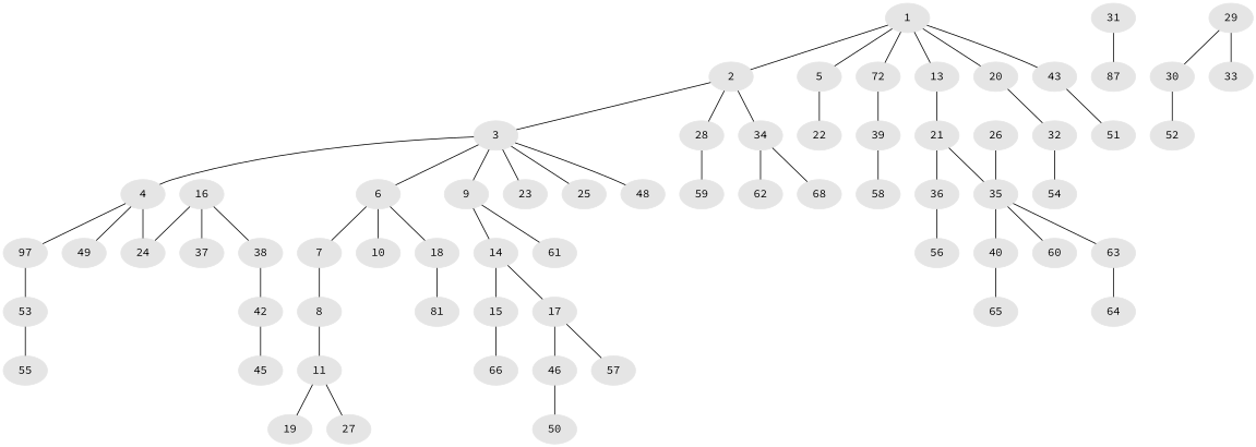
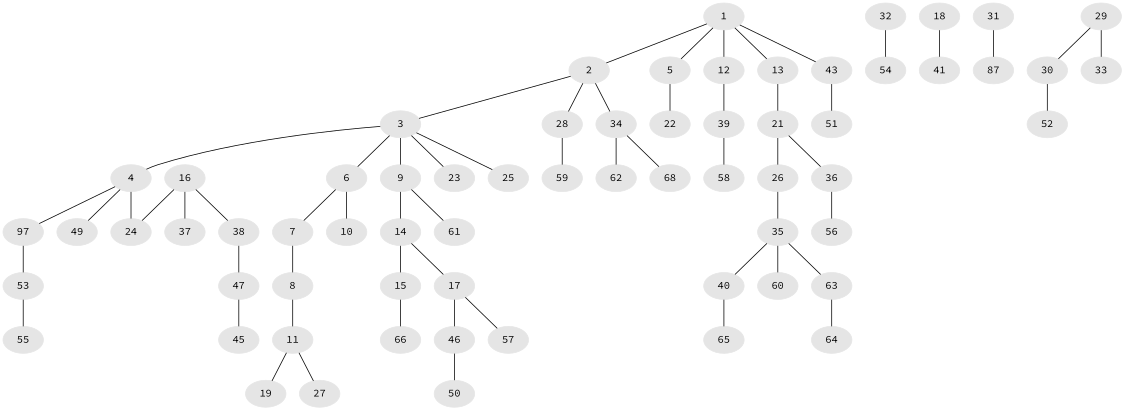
  graph {
    fontname="Source Code Pro"
    node [color=gray90 fontname="Source Code Pro" style=filled]
    edge [fontname="Source Code Pro" weight=1.0]
    1
    2
    5
-   12 [label=72]
+   12
    13
-   20
    43
    3
    28
    34
    22
    39
    21
    32
    51
    4
    6
    9
    23
    25
-   48
    59
    62
    68
    n25 [label=97]
    49
    24
    7
    10
    18
    14
    61
    16
    37
    38
    53
    8
-   41 [label=81]
+   41
    11
    19
    27
    15
    17
    n44 [label=87]
    31
    58
    26
    36
    66
    46
    57
-   42
+   42 [label=47]
    50
    54
    35
    56
    29
    30
    33
    40
    60
    63
    52
    65
    64
    45
    55
    1 -- 2
    1 -- 5
    1 -- 12
    1 -- 13
-   1 -- 20
    1 -- 43
    2 -- 3
    2 -- 28
    2 -- 34
    5 -- 22
    12 -- 39
    13 -- 21 [weight=2.0]
-   20 -- 32
    43 -- 51
    3 -- 4
    3 -- 6
    3 -- 9 [weight=2.0]
    3 -- 23
    3 -- 25
-   3 -- 48
    28 -- 59
    34 -- 62
    34 -- 68
    39 -- 58
-   21 -- 35
+   21 -- 26
    21 -- 36
    32 -- 54
    4 -- n25
    4 -- 49
    4 -- 24 [weight=2.0]
    6 -- 7
    6 -- 10 [weight=2.0]
-   6 -- 18
    9 -- 14
    9 -- 61
    n25 -- 53
    7 -- 8
    18 -- 41
    14 -- 15 [weight=2.0]
    14 -- 17
    16 -- 24
    16 -- 37
    16 -- 38
    38 -- 42
    53 -- 55
    8 -- 11
    11 -- 19
    11 -- 27
    15 -- 66
    17 -- 46
    17 -- 57
    31 -- n44
    26 -- 35
    36 -- 56 [weight=2.0]
    46 -- 50 [weight=2.0]
    42 -- 45
    35 -- 40
    35 -- 60
    35 -- 63
    29 -- 30
    29 -- 33 [weight=2.0]
    30 -- 52
    40 -- 65
    63 -- 64
  }
